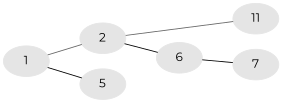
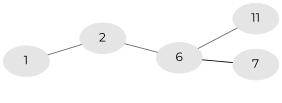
  graph {
    fontname=Montserrat
    rankdir=LR
    node [color=gray90 fontname=Montserrat style=filled]
    edge [color=black fontname=Montserrat]
    2 [super="+19"]
    6 [super="+12"]
    n3 [label=11 super="+17+18"]
    1
-   5 [super="+8+14"]
    7 [super="+10+11+20"]
-   2 -- 6
-   2 -- n3 [color=gray40]
+   2 -- 6 [color=gray40]
+   6 -- n3 [color=gray40]
    6 -- 7
    1 -- 2 [color=gray40]
-   1 -- 5
  }
